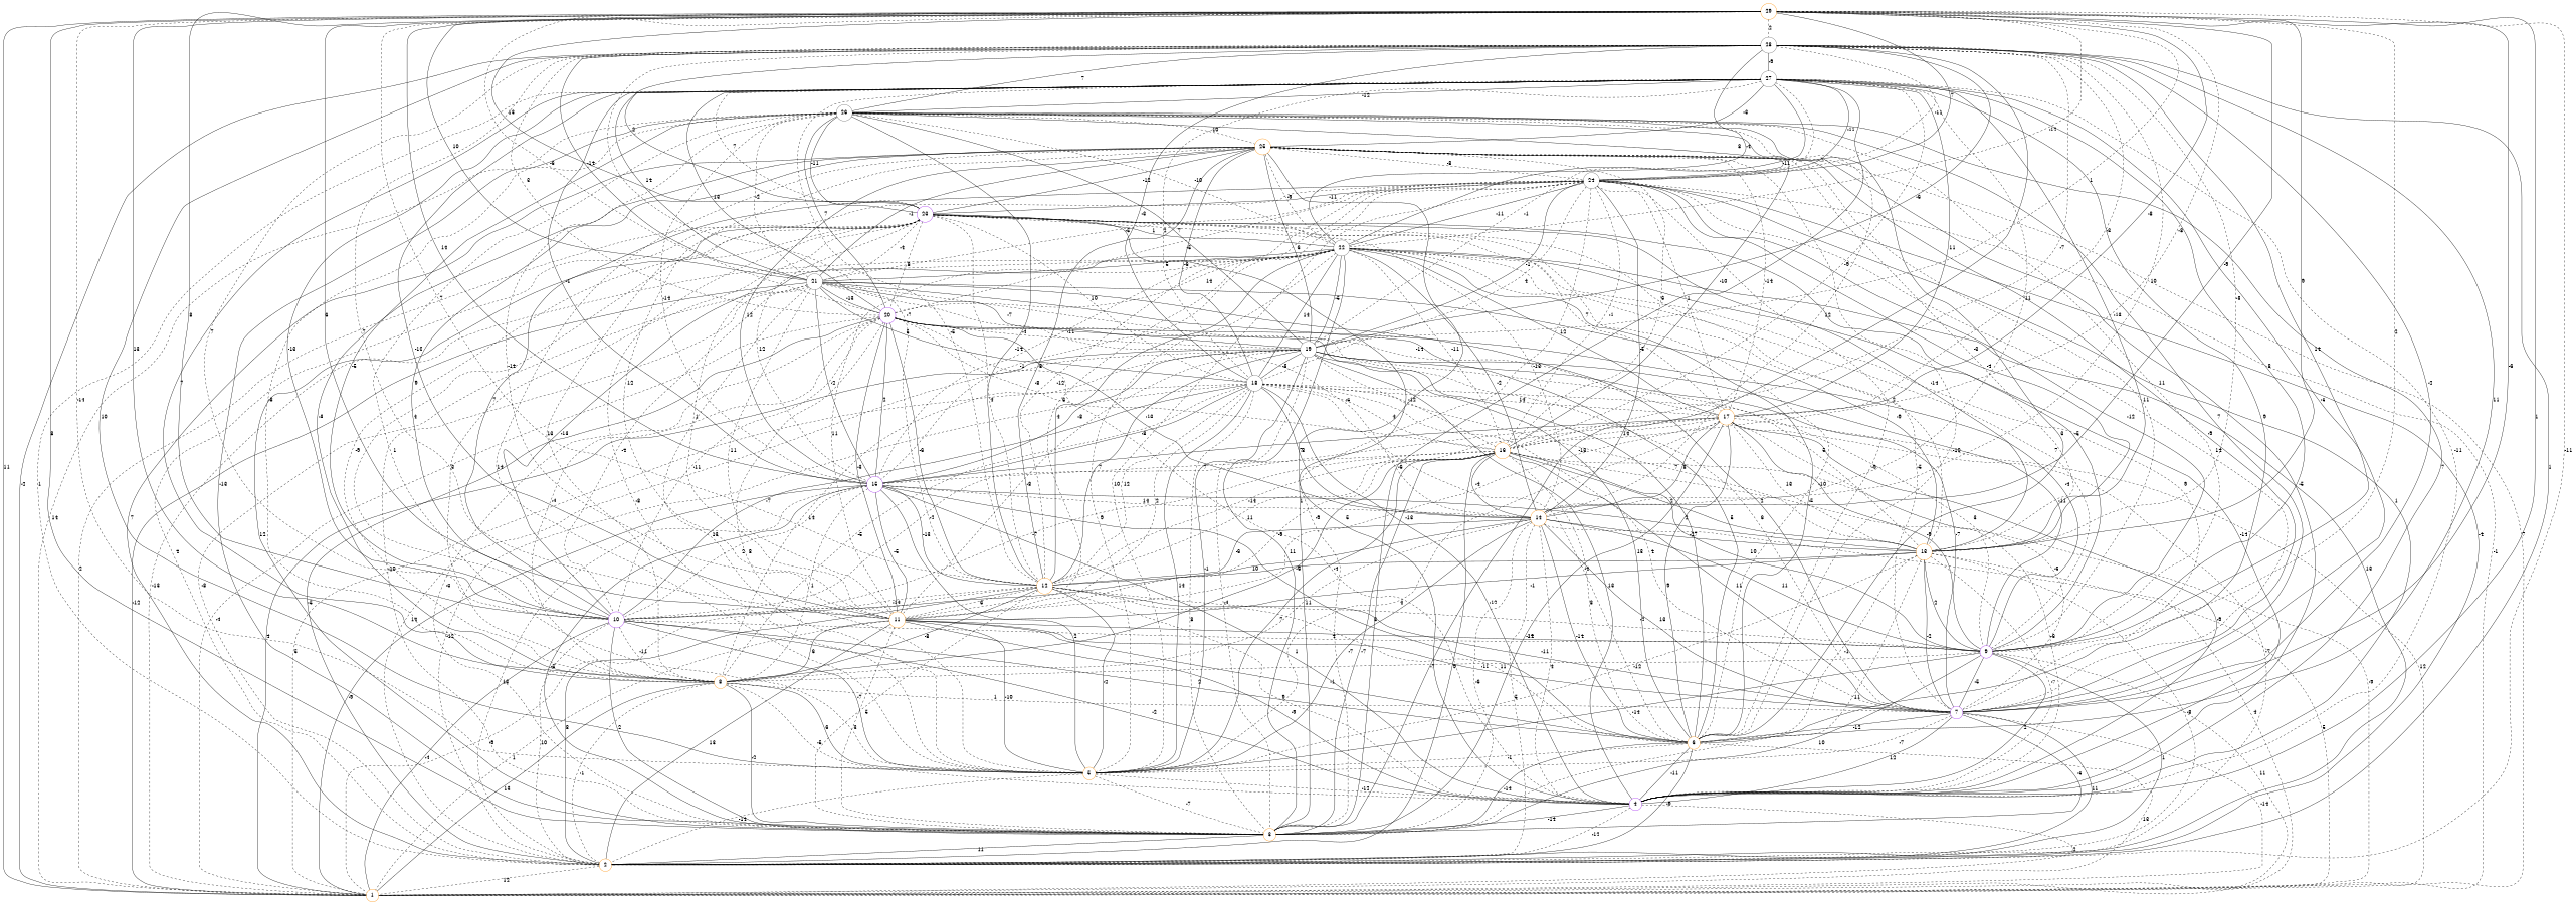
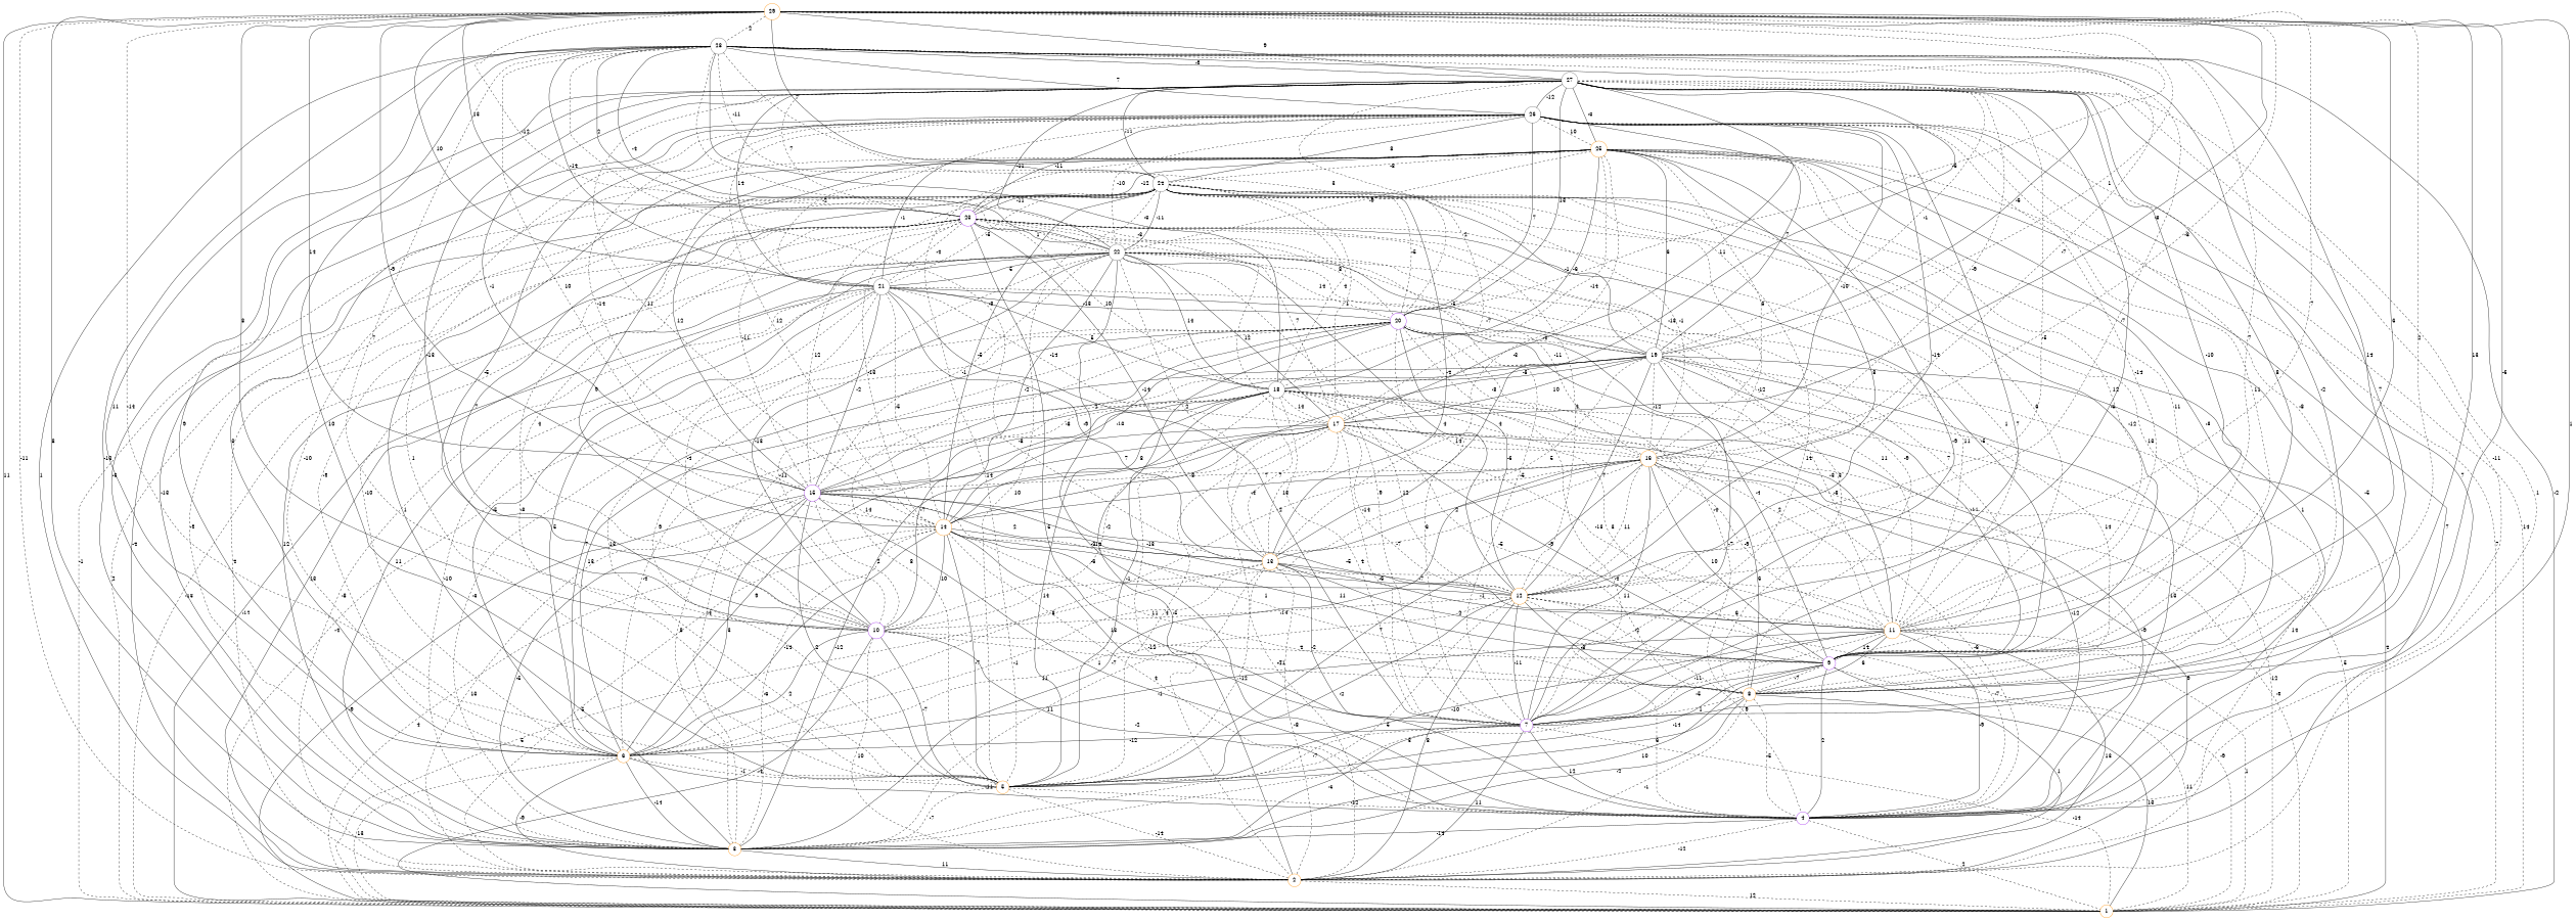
  graph {
    fontname="Helvetica,Arial,sans-serif"
    node [color=darkorange shape=circle]
    edge [style=solid]
    29
    1
    2
    3
    4 [color=purple]
    5
    7 [color=purple]
    8
    9 [color=purple]
    10 [color=purple]
    11
    12
    14
    15 [color=purple]
    16
    17
    19 [color=gray40]
    20 [color=purple]
    21 [color=gray40]
    22 [color=gray40]
    23 [color=purple]
    24 [color=gray40]
    27 [color=gray40]
    28 [color=gray40]
    6
    13
    18 [color=gray40]
    26 [color=gray40]
    25
    29 -- 1 [label=11]
    29 -- 2 [label=-11 style=dashed]
    29 -- 3 [label=8]
    29 -- 4 [label=1]
    29 -- 5 [label=-14 style=dashed]
    29 -- 7 [label=-6]
    29 -- 8 [label=13]
    29 -- 9 [label=2 style=dashed]
    29 -- 10 [label=8]
    29 -- 11 [label=6]
    29 -- 12 [label=7 style=dashed]
    29 -- 14 [label=-9]
    29 -- 15 [label=14]
    29 -- 16 [label=-8 style=dashed]
    29 -- 17 [label=-8]
    29 -- 19 [label=1 style=dashed]
    29 -- 20 [label=-6 style=dashed]
    29 -- 21 [label=10]
    29 -- 22 [label=-12 style=dashed]
    29 -- 23 [label=13]
    29 -- 24 [label=7]
-   29 -- 13 [label=9]
+   29 -- 27 [label=9]
    29 -- 28 [label=2 style=dashed]
    2 -- 1 [label=12 style=dashed]
    3 -- 2 [label=11]
    4 -- 1 [label=2 style=dashed]
    4 -- 2 [label=-12 style=dashed]
    4 -- 3 [label=-14]
    5 -- 2 [label=-14 style=dashed]
    5 -- 3 [label=-7 style=dashed]
    5 -- 4 [label=-12 style=dashed]
    7 -- 1 [label=-14 style=dashed]
    7 -- 2 [label=11]
    7 -- 3 [label=-5]
    7 -- 4 [label=12]
    7 -- 5 [label=-7 style=dashed]
    7 -- 6 [label=-12]
    8 -- 1 [label=13]
    8 -- 2 [label=-1 style=dashed]
    8 -- 3 [label=-2]
    8 -- 4 [label=-5 style=dashed]
    8 -- 5 [label=6]
    8 -- 7 [label=1 style=dashed]
    9 -- 1 [label=11 style=dashed]
    9 -- 2 [label=1]
    9 -- 3 [label=10]
    9 -- 4 [label=2]
    9 -- 5 [label=-14]
    9 -- 7 [label=-5]
    9 -- 8 [label=-7 style=dashed]
    10 -- 1 [label=-4]
    10 -- 2 [label=10 style=dashed]
-   10 -- 3 [label=2]
    10 -- 4 [label=-2]
    10 -- 5 [label=-7]
    10 -- 8 [label=-11 style=dashed]
    10 -- 9 [label=4 style=dashed]
    10 -- 6 [label=2]
    11 -- 1 [label=1 style=dashed]
    11 -- 2 [label=13]
    11 -- 3 [label=3 style=dashed]
    11 -- 4 [label=-9]
    11 -- 5 [label=-10]
    11 -- 7 [label=-11]
    11 -- 8 [label=6]
    11 -- 9 [label=14]
    11 -- 6 [label=-1]
    12 -- 1 [label=-9 style=dashed]
    12 -- 2 [label=8]
    12 -- 3 [label=5 style=dashed]
    12 -- 4 [label=9 style=dashed]
    12 -- 5 [label=-2]
    12 -- 7 [label=-11]
    12 -- 8 [label=-8]
    12 -- 9 [label=-2 style=dashed]
    12 -- 10 [label=-14 style=dashed]
    12 -- 11 [label=6 style=dashed]
    12 -- 6 [label=11 style=dashed]
    14 -- 1 [label=4 style=dashed]
    14 -- 2 [label=5 style=dashed]
    14 -- 3 [label=-6 style=dashed]
    14 -- 4 [label=4 style=dashed]
    14 -- 5 [label=-7]
    14 -- 7 [label=13]
    14 -- 8 [label=11 style=dashed]
    14 -- 9 [label=11]
    14 -- 10 [label=10]
    14 -- 12 [label=-6]
    14 -- 6 [label=-14]
    14 -- 13 [label=-2]
    15 -- 1 [label=-9]
    15 -- 2 [label=13 style=dashed]
    15 -- 3 [label=-5]
    15 -- 4 [label=1]
    15 -- 5 [label=2]
    15 -- 8 [label=1 style=dashed]
    15 -- 10 [label=2 style=dashed]
    15 -- 11 [label=-5]
    15 -- 12 [label=-13]
    15 -- 14 [label=14 style=dashed]
    15 -- 6 [label=3]
    15 -- 13 [label=2]
    16 -- 1 [label=-9 style=dashed]
    16 -- 2 [label=9]
    16 -- 3 [label=-7]
    16 -- 4 [label=-6 style=dashed]
    16 -- 5 [label=7]
    16 -- 7 [label=11]
    16 -- 8 [label=6]
    16 -- 9 [label=10]
    16 -- 10 [label=-7 style=dashed]
    16 -- 11 [label=-9 style=dashed]
    16 -- 12 [label=11 style=dashed]
    16 -- 14 [label=-4]
    16 -- 15 [label=7 style=dashed]
    16 -- 6 [label=8 style=dashed]
    16 -- 13 [label=2]
    17 -- 1 [label=12 style=dashed]
    17 -- 2 [label=-7 style=dashed]
    17 -- 3 [label=-12]
    17 -- 4 [label=-9]
    17 -- 5 [label=4 style=dashed]
    17 -- 7 [label=-6 style=dashed]
    17 -- 9 [label=-9]
    17 -- 10 [label=-2 style=dashed]
    17 -- 11 [label=-13 style=dashed]
    17 -- 12 [label=-14 style=dashed]
    17 -- 14 [label=8]
    17 -- 15 [label=7]
    17 -- 16 [label=14 style=dashed]
    17 -- 6 [label=9]
    17 -- 13 [label=13 style=dashed]
    19 -- 1 [label=4]
    19 -- 2 [label=14 style=dashed]
    19 -- 3 [label=-4 style=dashed]
    19 -- 4 [label=13]
    19 -- 5 [label=-1]
    19 -- 7 [label=-7]
    19 -- 8 [label=14 style=dashed]
    19 -- 9 [label=-11]
    19 -- 11 [label=-8 style=dashed]
    19 -- 12 [label=7]
    19 -- 15 [label=-8]
    19 -- 16 [label=-12 style=dashed]
+   19 -- 17 [label=10]
    19 -- 6 [label=13]
    19 -- 13 [label=5 style=dashed]
    19 -- 18 [label=-8]
    20 -- 1 [label=-4 style=dashed]
    20 -- 2 [label=-5]
    20 -- 3 [label=-3 style=dashed]
    20 -- 4 [label=-4 style=dashed]
    20 -- 5 [label=8 style=dashed]
    20 -- 7 [label=6 style=dashed]
    20 -- 8 [label=-4 style=dashed]
    20 -- 9 [label=-4]
    20 -- 10 [label=-11 style=dashed]
    20 -- 11 [label=-3]
    20 -- 12 [label=-6]
    20 -- 14 [label=-13]
    20 -- 15 [label=2]
    20 -- 16 [label=-8 style=dashed]
    20 -- 19 [label=-4 style=dashed]
    20 -- 6 [label=7]
    21 -- 1 [label=-12]
    21 -- 2 [label=-8 style=dashed]
    21 -- 3 [label=-10 style=dashed]
    21 -- 5 [label=13 style=dashed]
    21 -- 7 [label=2]
    21 -- 10 [label=-4 style=dashed]
    21 -- 11 [label=11 style=dashed]
    21 -- 14 [label=-5 style=dashed]
    21 -- 15 [label=-2]
    21 -- 17 [label=-14 style=dashed]
    21 -- 19 [label=-7]
    21 -- 20 [label=-13]
    21 -- 6 [label=5]
    21 -- 13 [label=-9]
    21 -- 18 [label=5]
    22 -- 1 [label=-13 style=dashed]
    22 -- 2 [label=13]
    22 -- 3 [label=11]
    22 -- 4 [label=-14]
    22 -- 5 [label=9 style=dashed]
    22 -- 7 [label=9 style=dashed]
    22 -- 8 [label=3 style=dashed]
    22 -- 9 [label=7 style=dashed]
    22 -- 10 [label=-13]
    22 -- 11 [label=11 style=dashed]
    22 -- 12 [label=4]
    22 -- 14 [label=-2]
    22 -- 15 [label=-1 style=dashed]
    22 -- 16 [label=-11 style=dashed]
    22 -- 17 [label=12]
    22 -- 19 [label=-5]
    22 -- 20 [label=14 style=dashed]
    22 -- 21 [label=5]
    22 -- 6 [label=-5]
    22 -- 13 [label=2 style=dashed]
    22 -- 18 [label=14]
    23 -- 1 [label=2 style=dashed]
    23 -- 2 [label=4 style=dashed]
    23 -- 3 [label=12]
    23 -- 4 [label=5]
    23 -- 5 [label=-8 style=dashed]
    23 -- 7 [label=-5 style=dashed]
    23 -- 8 [label=-9 style=dashed]
    23 -- 9 [label=-5]
    23 -- 10 [label=4 style=dashed]
    23 -- 11 [label=1 style=dashed]
    23 -- 12 [label=4 style=dashed]
    23 -- 14 [label=-13 style=dashed]
    23 -- 15 [label=12 style=dashed]
    23 -- 17 [label=7 style=dashed]
    23 -- 20 [label=8 style=dashed]
    23 -- 21 [label=-4 style=dashed]
    23 -- 22 [label=1]
    23 -- 6 [label=-10 style=dashed]
    23 -- 13 [label=-14]
    23 -- 18 [label=10 style=dashed]
    24 -- 1 [label=-1 style=dashed]
    24 -- 2 [label=-4]
    24 -- 3 [label=-9 style=dashed]
    24 -- 4 [label=1]
    24 -- 5 [label=10 style=dashed]
    24 -- 7 [label=14 style=dashed]
    24 -- 8 [label=13 style=dashed]
    24 -- 9 [label=-12]
    24 -- 10 [label=7]
    24 -- 11 [label=6 style=dashed]
    24 -- 12 [label=-12 style=dashed]
    24 -- 14 [label=-5]
    24 -- 15 [label=-11 style=dashed]
    24 -- 16 [label=-1 style=dashed]
    24 -- 17 [label=1 style=dashed]
    24 -- 19 [label=-1]
    24 -- 20 [label=-5 style=dashed]
    24 -- 21 [label=-5 style=dashed]
    24 -- 22 [label=-11]
    24 -- 23 [label=-11]
    24 -- 6 [label=-9 style=dashed]
    24 -- 13 [label=-4]
    24 -- 18 [label=4 style=dashed]
    27 -- 2 [label=1 style=dashed]
    27 -- 3 [label=-6]
    27 -- 4 [label=-11 style=dashed]
    27 -- 7 [label=-5]
    27 -- 8 [label=7]
    27 -- 9 [label=8]
    27 -- 10 [label=-13]
    27 -- 11 [label=-10]
    27 -- 12 [label=-5 style=dashed]
    27 -- 14 [label=11 style=dashed]
    27 -- 15 [label=-1]
    27 -- 16 [label=-9 style=dashed]
    27 -- 17 [label=11]
    27 -- 19 [label=-1 style=dashed]
    27 -- 20 [label=13]
    27 -- 21 [label=14]
    27 -- 22 [label=-11]
    27 -- 23 [label=7 style=dashed]
    27 -- 24 [label=-11]
    27 -- 6 [label=9]
    27 -- 13 [label=-13]
    27 -- 18 [label=2 style=dashed]
    27 -- 26 [label=-12]
    27 -- 25 [label=-3]
    28 -- 1 [label=-2]
    28 -- 2 [label=1]
    28 -- 3 [label=-13]
    28 -- 5 [label=10]
    28 -- 7 [label=-2]
    28 -- 9 [label=14]
    28 -- 10 [label=7 style=dashed]
    28 -- 11 [label=7 style=dashed]
    28 -- 12 [label=-7 style=dashed]
    28 -- 14 [label=10 style=dashed]
    28 -- 16 [label=-7 style=dashed]
    28 -- 17 [label=-3 style=dashed]
    28 -- 19 [label=-6]
    28 -- 20 [label=3 style=dashed]
    28 -- 21 [label=-14]
    28 -- 22 [label=-4]
    28 -- 23 [label=2]
    28 -- 24 [label=-11 style=dashed]
    28 -- 27 [label=-9]
    28 -- 6 [label=11]
    28 -- 13 [label=-8 style=dashed]
    28 -- 18 [label=-3]
    28 -- 26 [label=7]
    6 -- 1 [label=13 style=dashed]
    6 -- 2 [label=-9]
    6 -- 3 [label=-14]
    6 -- 4 [label=-11]
    6 -- 5 [label=-1 style=dashed]
    13 -- 1 [label=5 style=dashed]
    13 -- 2 [label=-8 style=dashed]
    13 -- 3 [label=11 style=dashed]
    13 -- 4 [label=-7 style=dashed]
    13 -- 5 [label=-12 style=dashed]
    13 -- 7 [label=-2]
    13 -- 9 [label=2]
    13 -- 11 [label=-1]
    13 -- 12 [label=-7]
    13 -- 6 [label=-1 style=dashed]
    18 -- 1 [label=5 style=dashed]
    18 -- 2 [label=-12 style=dashed]
    18 -- 3 [label=8 style=dashed]
    18 -- 4 [label=-12]
    18 -- 5 [label=14]
    18 -- 7 [label=4 style=dashed]
    18 -- 8 [label=-5 style=dashed]
    18 -- 9 [label=3 style=dashed]
    18 -- 10 [label=-7]
    18 -- 11 [label=2 style=dashed]
    18 -- 12 [label=12 style=dashed]
    18 -- 14 [label=8]
    18 -- 15 [label=-8]
    18 -- 16 [label=4 style=dashed]
    18 -- 17 [label=14 style=dashed]
    18 -- 6 [label=-4 style=dashed]
    18 -- 13 [label=7 style=dashed]
    26 -- 1 [label=14 style=dashed]
    26 -- 3 [label=-13]
    26 -- 4 [label=7]
    26 -- 5 [label=1 style=dashed]
    26 -- 7 [label=7]
    26 -- 8 [label=-8 style=dashed]
    26 -- 9 [label=11 style=dashed]
    26 -- 10 [label=-5]
    26 -- 11 [label=-14 style=dashed]
    26 -- 12 [label=-14]
    26 -- 14 [label=12 style=dashed]
    26 -- 15 [label=-14 style=dashed]
    26 -- 16 [label=-10]
    26 -- 19 [label=7]
    26 -- 20 [label=7]
    26 -- 21 [label=-2 style=dashed]
    26 -- 22 [label=-10 style=dashed]
    26 -- 23 [label=-11]
    26 -- 24 [label=8]
    26 -- 6 [label=3]
    26 -- 25 [label=10 style=dashed]
    25 -- 1 [label=7 style=dashed]
    25 -- 2 [label=7]
    25 -- 3 [label=1]
    25 -- 4 [label=-5]
    25 -- 5 [label=14 style=dashed]
    25 -- 7 [label=-9]
    25 -- 8 [label=-8]
    25 -- 9 [label=11 style=dashed]
    25 -- 10 [label=9]
    25 -- 11 [label=12 style=dashed]
    25 -- 12 [label=8]
    25 -- 15 [label=12]
    25 -- 16 [label=6 style=dashed]
    25 -- 17 [label=-14 style=dashed]
    25 -- 19 [label=6]
    25 -- 21 [label=-1]
    25 -- 22 [label=-9 style=dashed]
    25 -- 23 [label=-12]
    25 -- 24 [label=-8 style=dashed]
    25 -- 6 [label=-10 style=dashed]
    25 -- 13 [label=-3 style=dashed]
    25 -- 18 [label=-6]
  }
